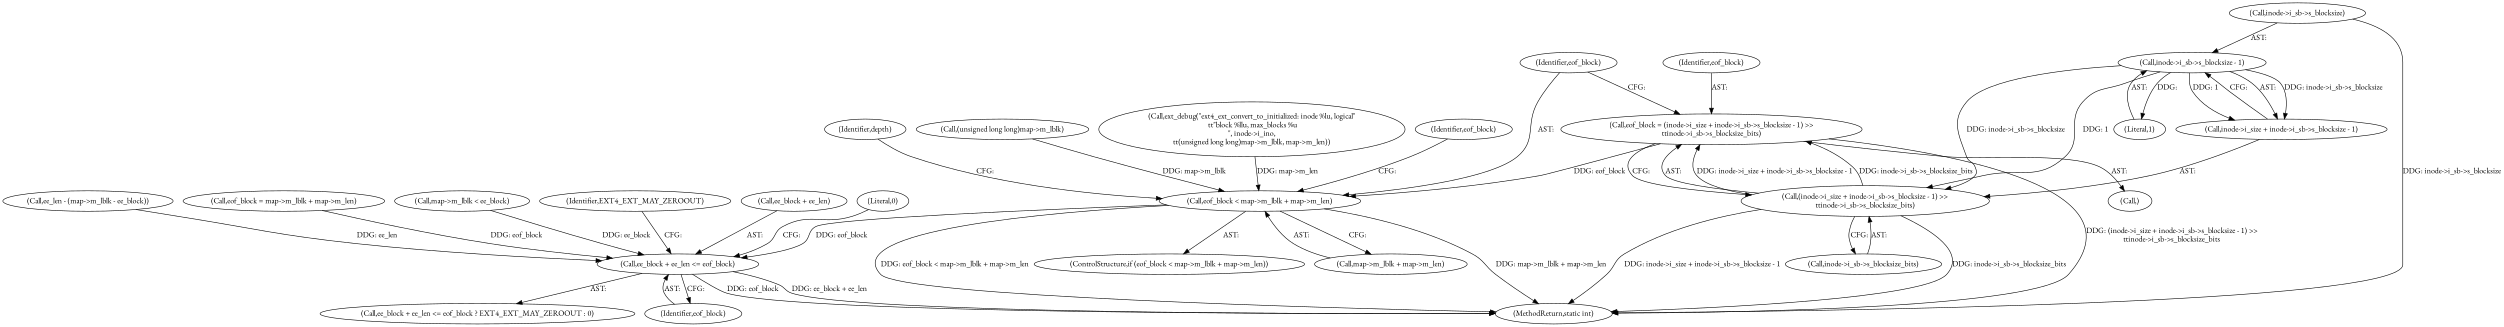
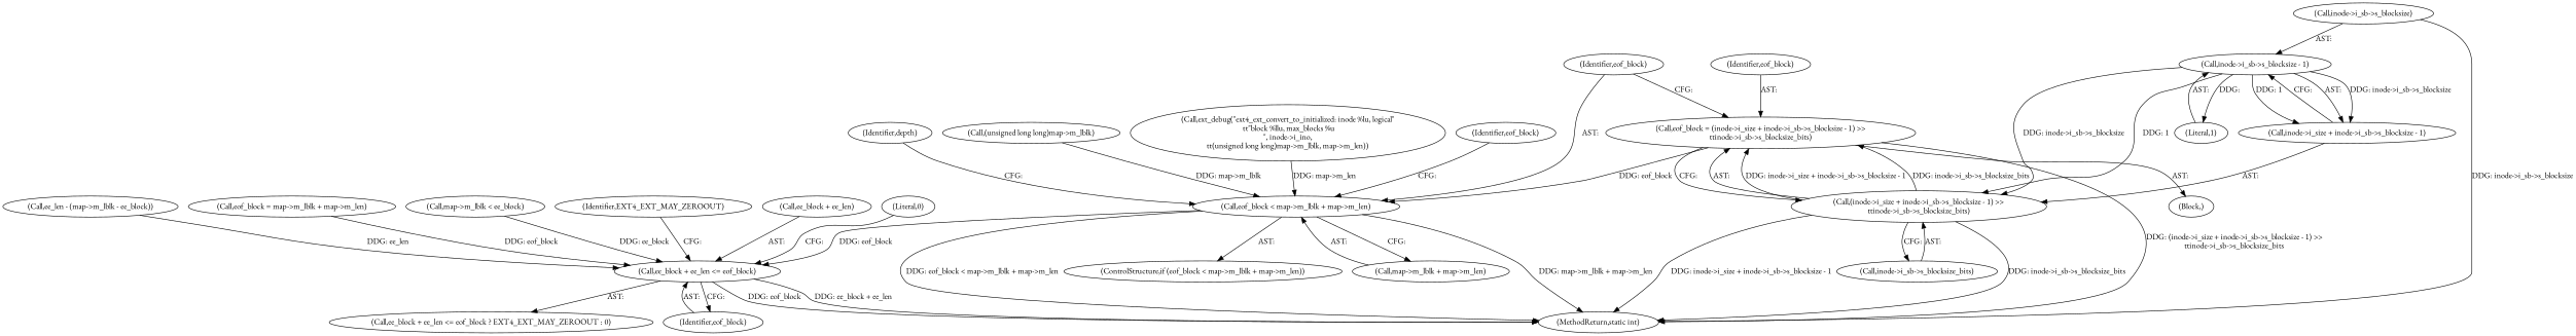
  digraph {
    fontname="EB Garamond"
    node [fontname="EB Garamond"]
    edge [fontname="EB Garamond"]
    n1 [label="(Call,eof_block = (inode->i_size + inode->i_sb->s_blocksize - 1) >>\n\t\tinode->i_sb->s_blocksize_bits)"]
    n2 [label="(Call,(inode->i_size + inode->i_sb->s_blocksize - 1) >>\n\t\tinode->i_sb->s_blocksize_bits)"]
    n3 [label="(Call,eof_block < map->m_lblk + map->m_len)"]
-   n4 [label="(Call,)"]
+   n4 [label="(Block,)"]
    n5 [label="(MethodReturn,static int)"]
    n6 [label="(Call,inode->i_sb->s_blocksize_bits)"]
    n7 [label="(Call,ee_block + ee_len <= eof_block)"]
    n8 [label="(ControlStructure,if (eof_block < map->m_lblk + map->m_len))"]
    n9 [label="(Call,map->m_lblk + map->m_len)"]
    n10 [label="(Call,inode->i_sb->s_blocksize - 1)"]
    n11 [label="(Call,inode->i_size + inode->i_sb->s_blocksize - 1)"]
    n12 [label="(Literal,1)"]
    n13 [label="(Identifier,eof_block)"]
    n14 [label="(Call,ee_block + ee_len <= eof_block ? EXT4_EXT_MAY_ZEROOUT : 0)"]
    n15 [label="(Call,ee_len - (map->m_lblk - ee_block))"]
    n16 [label="(Call,eof_block = map->m_lblk + map->m_len)"]
    n17 [label="(Call,inode->i_sb->s_blocksize)"]
    n18 [label="(Identifier,depth)"]
    n19 [label="(Identifier,eof_block)"]
    n20 [label="(Call,(unsigned long long)map->m_lblk)"]
    n21 [label="(Call,ext_debug(\"ext4_ext_convert_to_initialized: inode %lu, logical\"\n \t\t\"block %llu, max_blocks %u\n\", inode->i_ino,\n\t\t(unsigned long long)map->m_lblk, map->m_len))"]
    n22 [label="(Call,map->m_lblk < ee_block)"]
    n23 [label="(Identifier,eof_block)"]
    n24 [label="(Identifier,eof_block)"]
    n25 [label="(Identifier,EXT4_EXT_MAY_ZEROOUT)"]
    n26 [label="(Call,ee_block + ee_len)"]
    n27 [label="(Literal,0)"]
    n1 -> n2 [label="CFG: "]
    n1 -> n3 [label="DDG: eof_block"]
    n1 -> n4 [label="AST: "]
    n1 -> n5 [label="DDG: (inode->i_size + inode->i_sb->s_blocksize - 1) >>\n\t\tinode->i_sb->s_blocksize_bits"]
    n2 -> n1 [label="AST: "]
    n2 -> n1 [label="DDG: inode->i_size + inode->i_sb->s_blocksize - 1"]
    n2 -> n1 [label="DDG: inode->i_sb->s_blocksize_bits"]
    n2 -> n5 [label="DDG: inode->i_sb->s_blocksize_bits"]
    n2 -> n5 [label="DDG: inode->i_size + inode->i_sb->s_blocksize - 1"]
    n2 -> n6 [label="CFG: "]
    n3 -> n5 [label="DDG: eof_block < map->m_lblk + map->m_len"]
    n3 -> n5 [label="DDG: map->m_lblk + map->m_len"]
    n3 -> n7 [label="DDG: eof_block"]
    n3 -> n8 [label="AST: "]
    n3 -> n9 [label="CFG: "]
    n6 -> n2 [label="AST: "]
    n7 -> n5 [label="DDG: eof_block"]
    n7 -> n5 [label="DDG: ee_block + ee_len"]
    n7 -> n13 [label="CFG: "]
    n7 -> n14 [label="AST: "]
    n9 -> n3 [label="AST: "]
    n10 -> n2 [label="DDG: inode->i_sb->s_blocksize"]
    n10 -> n2 [label="DDG: 1"]
    n10 -> n11 [label="AST: "]
    n10 -> n11 [label="DDG: inode->i_sb->s_blocksize"]
    n10 -> n11 [label="DDG: 1"]
    n10 -> n12 [label="DDG: "]
    n11 -> n2 [label="AST: "]
    n11 -> n10 [label="CFG: "]
    n12 -> n10 [label="AST: "]
    n13 -> n7 [label="AST: "]
    n15 -> n7 [label="DDG: ee_len"]
    n16 -> n7 [label="DDG: eof_block"]
    n17 -> n5 [label="DDG: inode->i_sb->s_blocksize"]
    n17 -> n10 [label="AST: "]
    n18 -> n3 [label="CFG: "]
    n19 -> n1 [label="CFG: "]
    n19 -> n3 [label="AST: "]
    n20 -> n3 [label="DDG: map->m_lblk"]
    n21 -> n3 [label="DDG: map->m_len"]
    n22 -> n7 [label="DDG: ee_block"]
    n23 -> n3 [label="CFG: "]
    n24 -> n1 [label="AST: "]
    n25 -> n7 [label="CFG: "]
    n26 -> n7 [label="AST: "]
    n27 -> n7 [label="CFG: "]
  }
